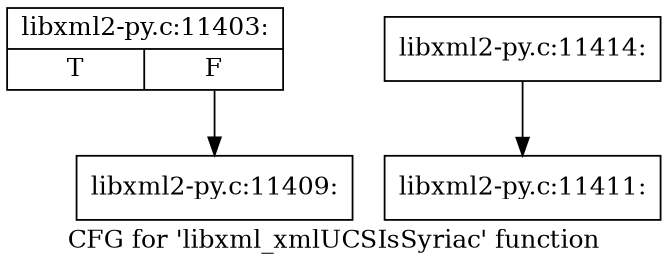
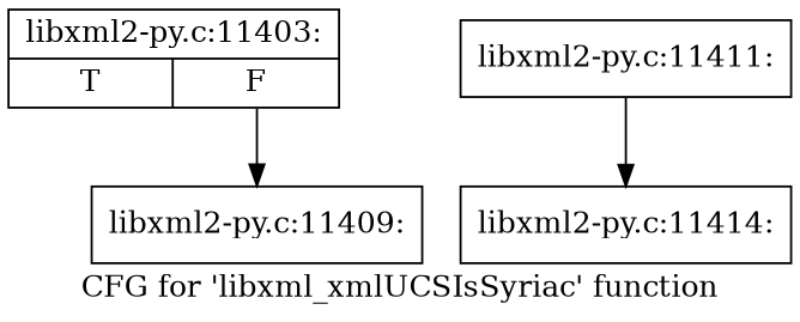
  digraph {
    label="CFG for 'libxml_xmlUCSIsSyriac' function"
    node [shape=record]
    n1 [label="{libxml2-py.c:11403:|{<s0>T|<s1>F}}"]
    n2 [label="{libxml2-py.c:11409:}"]
    n3 [label="{libxml2-py.c:11411:}"]
    n4 [label="{libxml2-py.c:11414:}"]
    n1 -> n2 [tailport=s1]
-   n4 -> n3
+   n3 -> n4
  }
